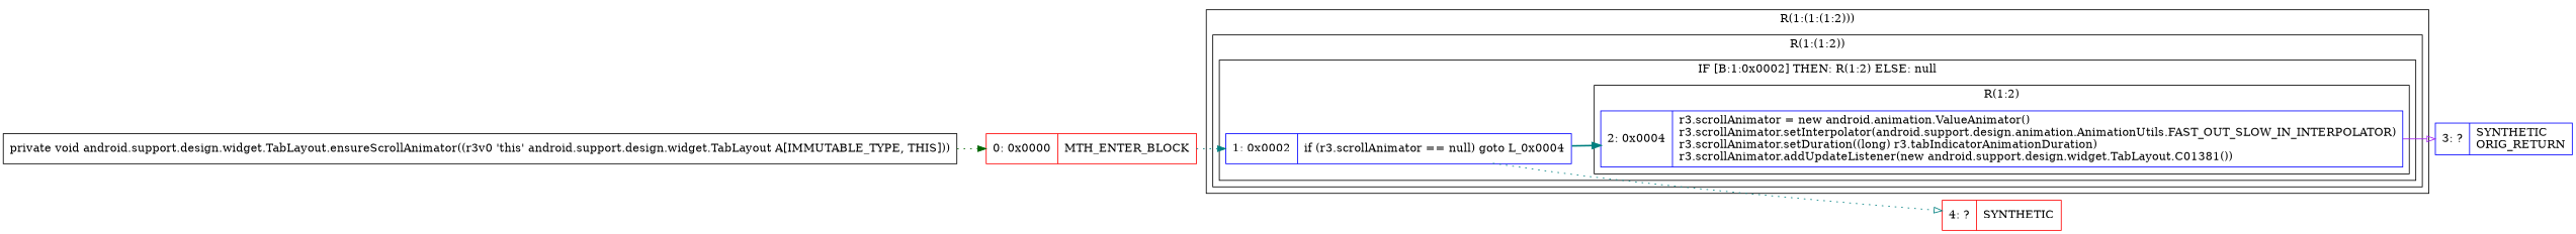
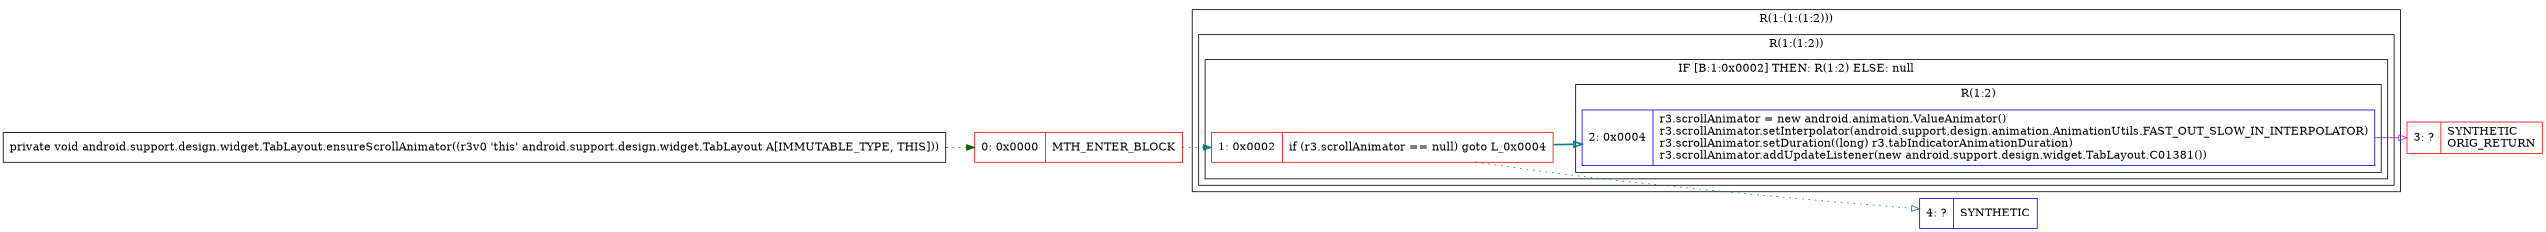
  digraph {
    rankdir=LR
    node [color=red shape=record]
    edge [arrowhead=normal color=teal style=dotted]
    n1 [color=blue label="{2\:\ 0x0004|r3.scrollAnimator = new android.animation.ValueAnimator()\lr3.scrollAnimator.setInterpolator(android.support.design.animation.AnimationUtils.FAST_OUT_SLOW_IN_INTERPOLATOR)\lr3.scrollAnimator.setDuration((long) r3.tabIndicatorAnimationDuration)\lr3.scrollAnimator.addUpdateListener(new android.support.design.widget.TabLayout.C01381())\l}"]
-   n2 [color=blue label="{1\:\ 0x0002|if (r3.scrollAnimator == null) goto L_0x0004\l}"]
-   n3 [color=blue label="{3\:\ ?|SYNTHETIC\lORIG_RETURN\l}"]
-   n4 [label="{4\:\ ?|SYNTHETIC\l}"]
+   n2 [label="{1\:\ 0x0002|if (r3.scrollAnimator == null) goto L_0x0004\l}"]
+   n3 [label="{3\:\ ?|SYNTHETIC\lORIG_RETURN\l}"]
+   n4 [color=blue label="{4\:\ ?|SYNTHETIC\l}"]
    n5 [label="{0\:\ 0x0000|MTH_ENTER_BLOCK\l}"]
    n6 [label="{private void android.support.design.widget.TabLayout.ensureScrollAnimator((r3v0 'this' android.support.design.widget.TabLayout A[IMMUTABLE_TYPE, THIS])) }" color=""]
    subgraph cluster_1 {
      label="R(1:(1:(1:2)))"
      subgraph cluster_2 {
        label="R(1:(1:2))"
        subgraph cluster_3 {
          label="IF [B:1:0x0002] THEN: R(1:2) ELSE: null"
          n2
          subgraph cluster_4 {
            label="R(1:2)"
            n1
          }
        }
      }
    }
    n1 -> n3 [arrowhead=onormal color=purple style=solid]
-   n2 -> n1 [style=bold]
+   n2 -> n1 [arrowhead=onormal style=bold]
    n2 -> n4 [arrowhead=onormal]
    n5 -> n2
    n6 -> n5 [color=darkgreen]
  }
